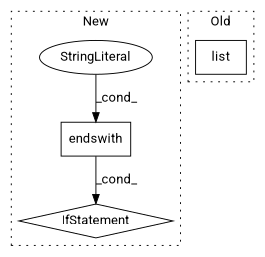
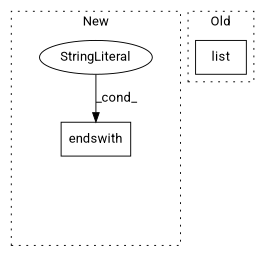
  digraph {
    fontname=Roboto
    node [a=32 fontname=Roboto shape=box]
    edge [fontname=Roboto]
    n1 [l="9,1" label=endswith s="1754,1768"]
-   n2 [a=25 l="4,2" label=IfStatement s="1745,1769" shape=diamond]
    n3 [a=45 l=5 label=StringLiteral s=1763 shape=ellipse]
    n4 [l="5,1" label=list s="1462,1478"]
    subgraph cluster_1 {
      label=New
      style=dotted
      n1
-     n2
      n3
    }
    subgraph cluster_2 {
      label=Old
      style=dotted
      n4
    }
-   n1 -> n2 [label=_cond_]
    n3 -> n1 [label=_cond_]
  }
